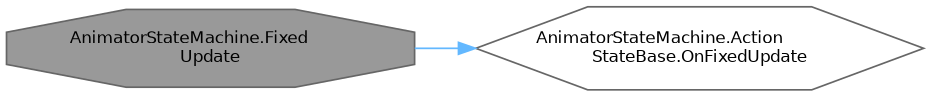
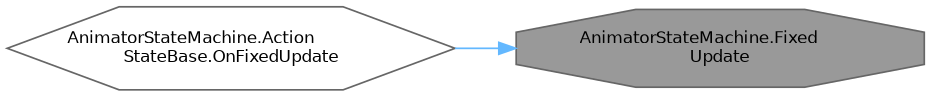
  digraph {
    rankdir=LR
    node [fontname=Helvetica fontsize=10 style=filled]
    n1 [color=gray40 fillcolor=grey60 fontcolor=black height=0.2 label="AnimatorStateMachine.Fixed\lUpdate" shape=octagon width=0.4]
    n2 [color=grey40 fillcolor=white height=0.2 label="AnimatorStateMachine.Action\lStateBase.OnFixedUpdate" shape=hexagon width=0.4]
-   n1 -> n2 [color=steelblue1 fontname=Helvetica fontsize=10 labelfontname=Helvetica labelfontsize=10 style=solid]
+   n2 -> n1 [color=steelblue1 fontname=Helvetica fontsize=10 labelfontname=Helvetica labelfontsize=10 style=solid]
  }
